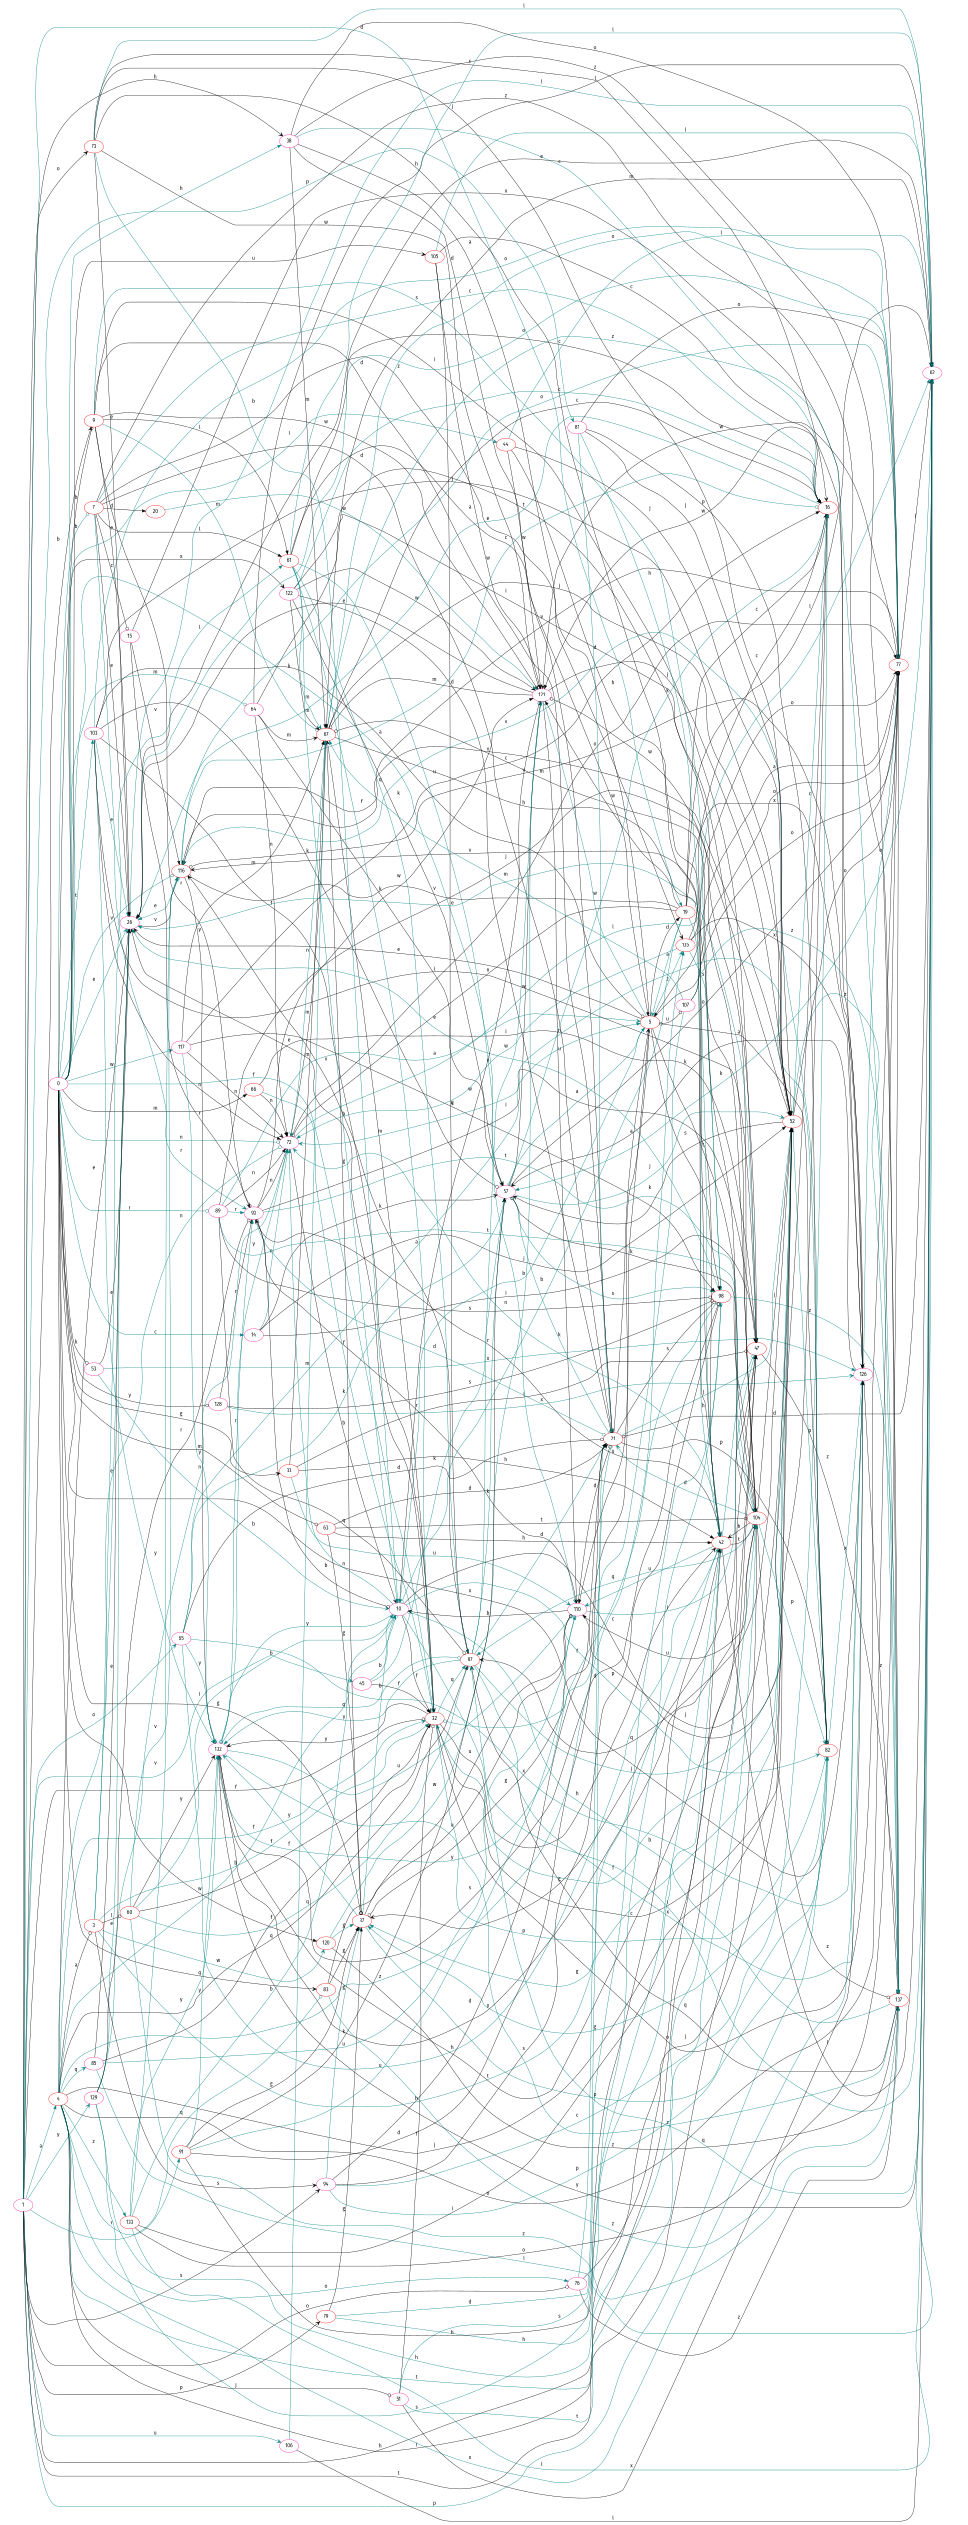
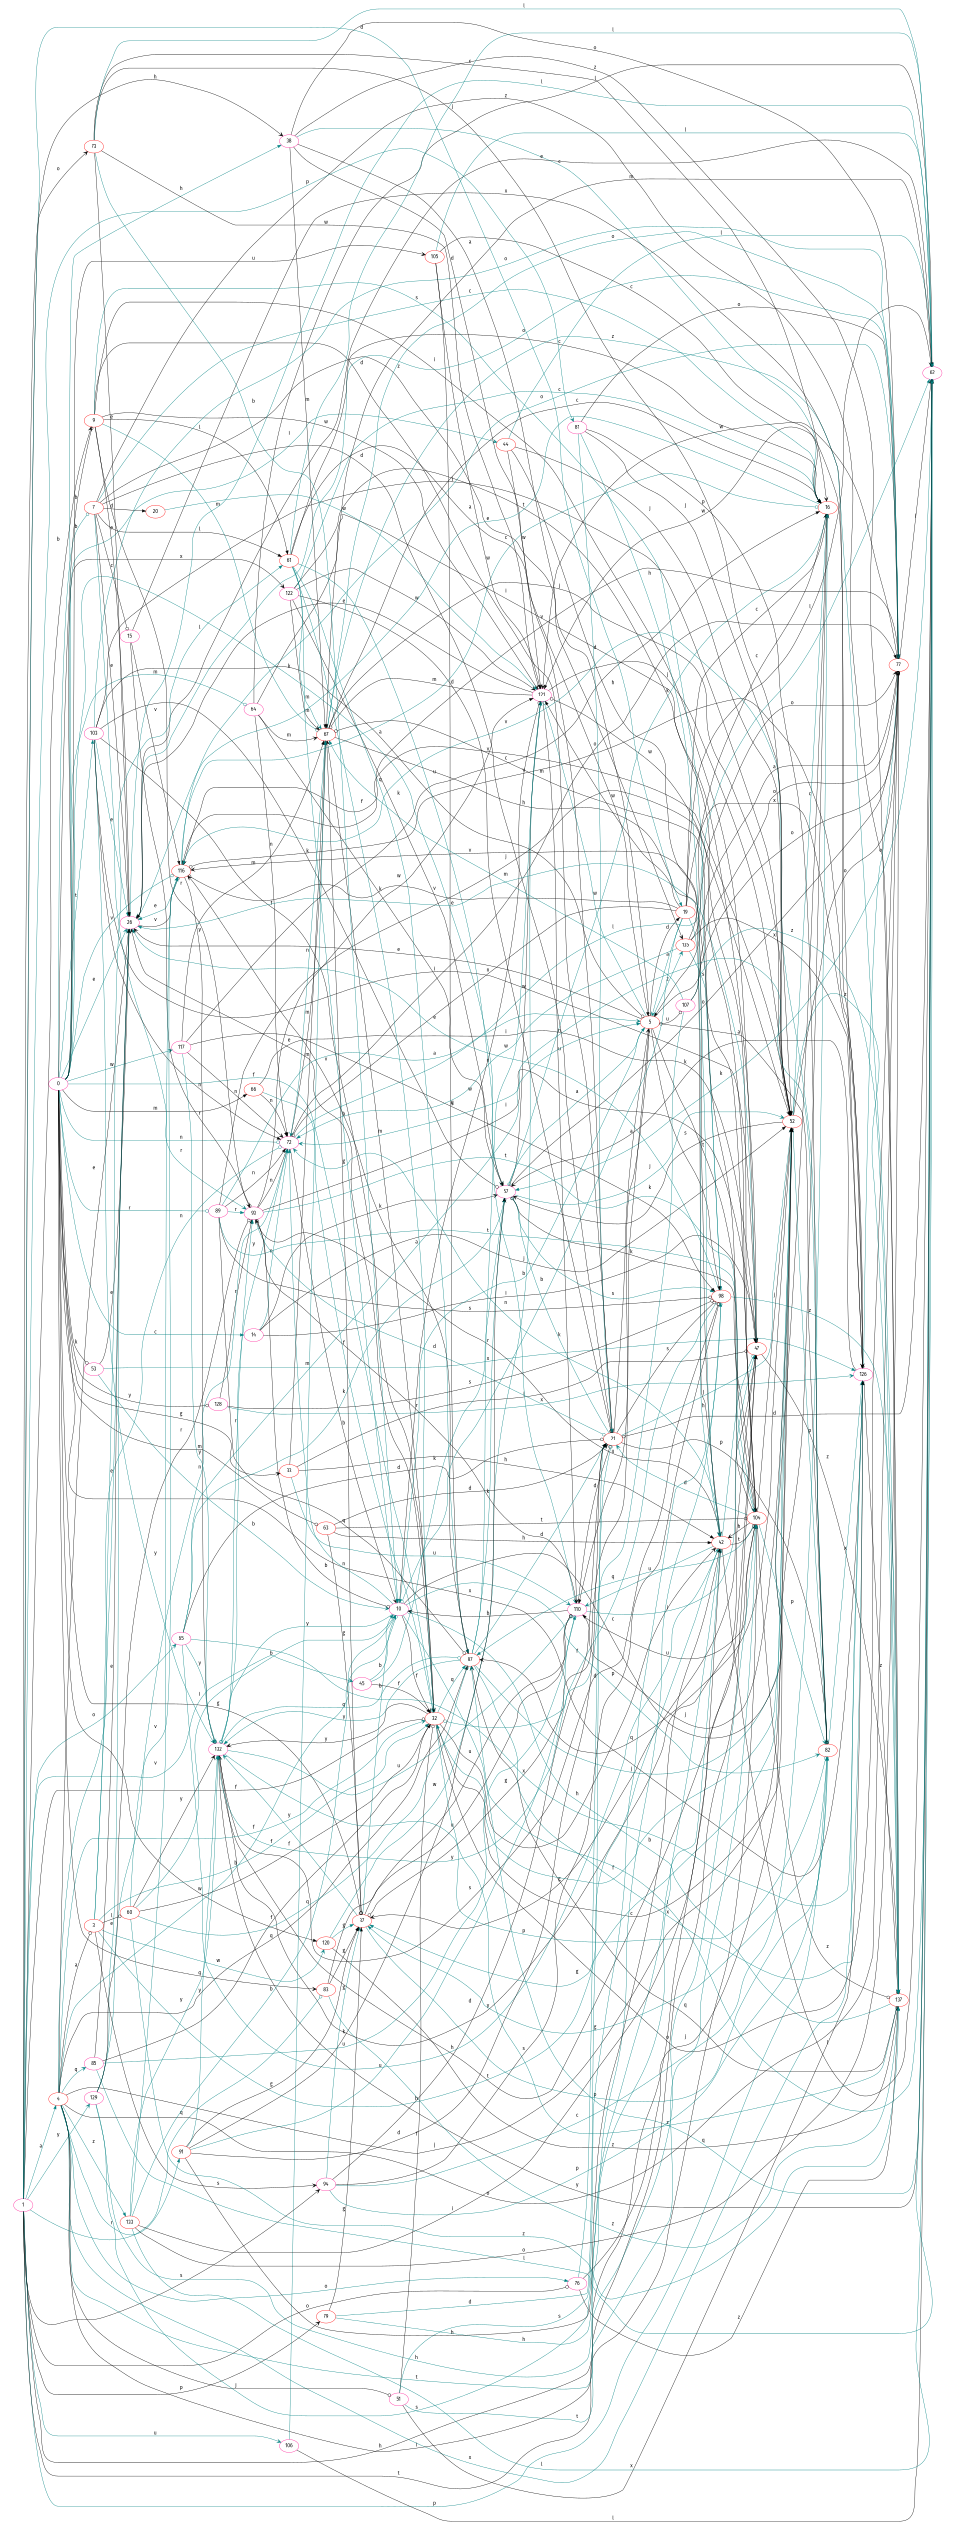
  strict digraph {
    fontname="Fira Sans"
    rankdir=LR
    node [color=red fontname="Fira Sans"]
    edge [arrowhead=vee color=black fontname="Fira Sans"]
    0 [color=deeppink]
    7
    9
    14 [color=deeppink]
    26 [color=deeppink]
    32
    33
    37
    38 [color=deeppink]
    44
    53 [color=deeppink]
    57 [color=deeppink]
    63
    64 [color=deeppink]
    66
    72 [color=deeppink]
    83
    89 [color=deeppink]
    103 [color=deeppink]
    105
    116
    117 [color=deeppink]
    120
    122 [color=deeppink]
    126 [color=deeppink]
    128 [color=deeppink]
    135
    61
    15 [color=deeppink]
    16
    20
    21
    93 [color=deeppink]
    137
    47
    98
    121 [color=deeppink]
    67
    52
    77
    62 [color=deeppink]
    42
    87
    132 [color=deeppink]
    110 [color=deeppink]
    82
    10 [color=deeppink]
    5
    104
    1 [color=deeppink]
    n51 [label=4]
    19
    45 [color=deeppink]
    73
    n55 [color=deeppink label=65]
    76 [color=deeppink]
    79
    81 [color=deeppink]
    94 [color=deeppink]
    106 [color=deeppink]
    129 [color=deeppink]
    3
    51 [color=deeppink]
    85 [color=deeppink]
    91
    133
    60
    107 [color=deeppink]
    0 -> 7 [arrowhead=odot color=teal label=b]
    0 -> 9 [arrowhead=odot label=b]
    0 -> 14 [arrowhead=normal color=teal label=c]
    0 -> 26 [color=teal label=e]
    0 -> 32 [color=teal label=f]
    0 -> 33 [label=g]
    0 -> 37 [arrowhead=odot label=g]
    0 -> 38 [arrowhead=normal color=teal label=h]
    0 -> 44 [color=teal label=i]
    0 -> 53 [arrowhead=odot label=k]
    0 -> 57 [color=teal label=k]
    0 -> 63 [arrowhead=odot label=m]
    0 -> 64 [arrowhead=odot color=teal label=m]
    0 -> 66 [arrowhead=normal label=m]
    0 -> 72 [arrowhead=odot color=teal label=n]
    0 -> 83 [label=q]
    0 -> 89 [arrowhead=odot color=teal label=r]
    0 -> 103 [arrowhead=normal color=teal label=t]
    0 -> 105 [label=u]
    0 -> 116 [arrowhead=odot color=teal label=v]
    0 -> 117 [color=teal label=w]
    0 -> 120 [arrowhead=normal label=w]
    0 -> 122 [label=x]
    0 -> 126 [label=x]
    0 -> 128 [arrowhead=odot label=y]
    7 -> 26 [arrowhead=odot label=e]
    7 -> 135 [label=z]
    7 -> 61 [arrowhead=normal label=l]
    7 -> 15 [arrowhead=odot label=c]
    7 -> 16 [arrowhead=normal color=teal label=c]
    7 -> 20 [arrowhead=normal label=d]
    7 -> 21 [arrowhead=odot label=d]
    7 -> 93 [color=teal label=r]
    7 -> 137 [arrowhead=normal label=z]
    9 -> 26 [arrowhead=normal label=e]
    9 -> 61 [arrowhead=normal label=l]
    9 -> 21 [arrowhead=odot label=d]
    9 -> 93 [label=r]
    9 -> 47 [arrowhead=odot label=i]
    9 -> 98 [arrowhead=normal color=teal label=s]
    9 -> 121 [label=w]
    9 -> 67 [arrowhead=odot color=teal label=m]
    14 -> 57 [label=k]
    14 -> 72 [arrowhead=normal color=teal label=n]
    14 -> 47 [label=i]
    14 -> 52 [arrowhead=normal label=j]
    26 -> 116 [arrowhead=odot label=v]
    26 -> 77 [color=teal label=o]
    26 -> 62 [arrowhead=normal color=teal label=l]
    32 -> 26 [label=e]
    32 -> 16 [arrowhead=odot label=c]
    32 -> 137 [arrowhead=odot color=teal label=z]
    32 -> 67 [label=m]
    32 -> 77 [arrowhead=odot label=o]
    32 -> 42 [label=h]
    32 -> 87 [arrowhead=normal color=teal label=q]
    32 -> 132 [label=y]
    33 -> 47 [arrowhead=odot label=i]
    33 -> 67 [arrowhead=normal label=m]
    33 -> 42 [arrowhead=normal label=h]
    33 -> 110 [color=teal label=u]
    37 -> 132 [color=teal label=y]
    37 -> 110 [arrowhead=odot label=u]
    37 -> 82 [color=teal label=p]
    37 -> 10 [color=teal label=b]
    38 -> 16 [color=teal label=c]
    38 -> 21 [label=d]
    38 -> 137 [arrowhead=odot label=z]
    38 -> 67 [arrowhead=normal label=m]
    38 -> 77 [arrowhead=normal label=o]
    38 -> 5 [arrowhead=odot label=a]
    44 -> 121 [label=w]
    44 -> 52 [arrowhead=normal label=j]
    44 -> 62 [arrowhead=odot color=teal label=l]
    44 -> 42 [label=h]
    53 -> 26 [arrowhead=normal label=e]
    53 -> 126 [arrowhead=normal color=teal label=x]
    53 -> 10 [color=teal label=b]
    57 -> 98 [arrowhead=normal color=teal label=s]
    57 -> 121 [arrowhead=odot label=w]
    57 -> 52 [color=teal label=j]
    57 -> 77 [arrowhead=odot label=o]
    57 -> 5 [arrowhead=normal color=teal label=a]
    63 -> 37 [arrowhead=odot label=g]
    63 -> 21 [label=d]
    63 -> 42 [arrowhead=normal label=h]
    63 -> 104 [arrowhead=odot label=t]
    64 -> 57 [arrowhead=odot label=k]
    64 -> 72 [arrowhead=normal label=n]
    64 -> 47 [arrowhead=odot label=i]
    64 -> 67 [label=m]
    64 -> 62 [arrowhead=normal label=l]
    66 -> 32 [arrowhead=odot color=teal label=f]
    66 -> 72 [arrowhead=normal label=n]
    66 -> 47 [label=i]
    72 -> 67 [arrowhead=odot label=m]
    72 -> 77 [arrowhead=normal label=o]
    72 -> 62 [arrowhead=normal color=teal label=l]
    72 -> 132 [arrowhead=odot color=teal label=y]
    72 -> 10 [label=b]
    83 -> 37 [arrowhead=normal label=g]
    83 -> 137 [arrowhead=normal color=teal label=z]
    83 -> 110 [arrowhead=odot label=u]
    89 -> 72 [arrowhead=normal label=n]
    89 -> 93 [arrowhead=normal color=teal label=r]
    89 -> 98 [arrowhead=odot label=s]
    89 -> 52 [label=j]
    89 -> 87 [arrowhead=odot label=q]
    89 -> 5 [color=teal label=a]
    89 -> 104 [color=teal label=t]
    103 -> 26 [arrowhead=normal color=teal label=e]
    103 -> 32 [label=f]
    103 -> 57 [arrowhead=odot label=k]
    103 -> 72 [arrowhead=normal label=n]
    103 -> 47 [label=i]
    103 -> 52 [label=j]
    103 -> 77 [arrowhead=normal color=teal label=o]
    103 -> 132 [color=teal label=y]
    103 -> 5 [arrowhead=odot label=a]
    105 -> 16 [label=c]
    105 -> 121 [arrowhead=normal label=w]
    105 -> 62 [arrowhead=odot color=teal label=l]
    105 -> 87 [arrowhead=normal label=q]
    116 -> 26 [arrowhead=normal color=teal label=e]
    116 -> 16 [arrowhead=odot color=teal label=c]
    116 -> 77 [arrowhead=normal color=teal label=o]
    116 -> 132 [arrowhead=odot label=y]
    117 -> 72 [label=n]
    117 -> 16 [arrowhead=normal label=c]
    117 -> 98 [arrowhead=normal label=s]
    117 -> 67 [arrowhead=normal label=m]
    117 -> 132 [color=teal label=y]
    120 -> 37 [arrowhead=normal color=teal label=g]
    120 -> 137 [arrowhead=odot label=z]
    120 -> 121 [arrowhead=normal color=teal label=w]
    122 -> 57 [label=k]
    122 -> 16 [arrowhead=normal color=teal label=c]
    122 -> 21 [arrowhead=odot label=d]
    122 -> 121 [label=w]
    122 -> 67 [label=m]
    122 -> 104 [label=t]
    126 -> 57 [label=k]
    126 -> 116 [arrowhead=odot label=v]
    126 -> 137 [arrowhead=odot label=z]
    126 -> 121 [arrowhead=normal label=w]
    126 -> 77 [arrowhead=odot color=teal label=o]
    128 -> 126 [color=teal label=x]
    128 -> 93 [arrowhead=normal label=r]
    128 -> 98 [arrowhead=odot label=s]
    135 -> 72 [arrowhead=normal color=teal label=n]
    135 -> 126 [label=x]
    135 -> 16 [label=c]
    135 -> 98 [arrowhead=odot color=teal label=s]
    135 -> 77 [label=o]
    61 -> 32 [arrowhead=odot color=teal label=f]
    61 -> 16 [arrowhead=normal label=c]
    61 -> 67 [color=teal label=m]
    61 -> 62 [arrowhead=odot color=teal label=l]
    61 -> 87 [arrowhead=normal color=teal label=q]
    61 -> 110 [color=teal label=u]
    61 -> 10 [arrowhead=normal color=teal label=b]
    61 -> 5 [arrowhead=normal label=a]
    15 -> 116 [arrowhead=normal label=v]
    15 -> 126 [label=x]
    15 -> 93 [arrowhead=odot label=r]
    16 -> 26 [color=teal label=e]
    16 -> 57 [arrowhead=odot color=teal label=k]
    20 -> 121 [color=teal label=w]
    21 -> 57 [arrowhead=odot color=teal label=k]
    21 -> 98 [arrowhead=odot label=s]
    21 -> 52 [arrowhead=normal color=teal label=j]
    21 -> 82 [arrowhead=odot label=p]
    21 -> 5 [label=a]
    93 -> 72 [arrowhead=odot label=n]
    93 -> 21 [arrowhead=odot color=teal label=d]
    93 -> 47 [label=i]
    93 -> 121 [arrowhead=normal label=w]
    93 -> 10 [arrowhead=odot label=b]
    93 -> 104 [color=teal label=t]
    137 -> 87 [label=q]
    137 -> 10 [arrowhead=odot color=teal label=b]
    47 -> 26 [arrowhead=normal color=teal label=e]
    47 -> 37 [label=g]
    47 -> 137 [label=z]
    47 -> 132 [label=y]
    98 -> 26 [arrowhead=normal color=teal label=e]
    98 -> 32 [arrowhead=odot color=teal label=f]
    98 -> 137 [arrowhead=normal color=teal label=z]
    121 -> 26 [arrowhead=normal label=e]
    121 -> 67 [arrowhead=odot label=m]
    121 -> 52 [arrowhead=odot label=j]
    121 -> 110 [label=u]
    67 -> 37 [arrowhead=odot label=g]
    67 -> 72 [color=teal label=n]
    67 -> 16 [arrowhead=normal label=c]
    67 -> 137 [color=teal label=z]
    67 -> 52 [arrowhead=normal label=j]
    67 -> 77 [arrowhead=odot color=teal label=o]
    67 -> 42 [label=h]
    52 -> 32 [arrowhead=normal color=teal label=f]
    52 -> 37 [arrowhead=normal color=teal label=g]
    52 -> 57 [label=k]
    52 -> 116 [arrowhead=normal label=v]
    52 -> 16 [arrowhead=odot color=teal label=c]
    52 -> 137 [color=teal label=z]
    52 -> 77 [arrowhead=odot label=o]
    52 -> 87 [label=q]
    52 -> 82 [color=teal label=p]
    77 -> 116 [label=v]
    77 -> 121 [label=w]
    77 -> 62 [label=l]
    77 -> 5 [arrowhead=normal label=a]
    62 -> 26 [arrowhead=odot label=e]
    62 -> 57 [arrowhead=normal color=teal label=k]
    62 -> 21 [arrowhead=odot label=d]
    62 -> 67 [arrowhead=normal label=m]
    62 -> 87 [color=teal label=q]
    62 -> 132 [label=y]
    42 -> 72 [color=teal label=n]
    42 -> 93 [label=r]
    42 -> 47 [arrowhead=odot color=teal label=i]
    42 -> 62 [arrowhead=normal label=l]
    42 -> 110 [color=teal label=u]
    42 -> 104 [arrowhead=odot label=t]
    87 -> 57 [arrowhead=odot color=teal label=k]
    87 -> 116 [label=v]
    87 -> 126 [arrowhead=normal color=teal label=x]
    87 -> 21 [color=teal label=d]
    87 -> 121 [color=teal label=w]
    87 -> 52 [color=teal label=j]
    87 -> 132 [arrowhead=normal color=teal label=y]
    132 -> 93 [arrowhead=normal color=teal label=r]
    132 -> 98 [arrowhead=odot label=s]
    132 -> 87 [arrowhead=odot color=teal label=q]
    132 -> 110 [arrowhead=odot color=teal label=u]
    132 -> 82 [arrowhead=odot color=teal label=p]
    132 -> 104 [arrowhead=normal label=t]
    110 -> 21 [arrowhead=odot label=d]
    110 -> 93 [arrowhead=odot label=r]
    110 -> 47 [arrowhead=normal color=teal label=i]
    110 -> 52 [arrowhead=odot label=j]
    110 -> 10 [label=b]
    82 -> 37 [arrowhead=normal color=teal label=g]
    82 -> 72 [color=teal label=n]
    82 -> 116 [arrowhead=normal color=teal label=v]
    82 -> 126 [color=teal label=x]
    82 -> 5 [arrowhead=odot label=a]
    10 -> 32 [label=f]
    10 -> 72 [arrowhead=normal color=teal label=n]
    10 -> 16 [label=c]
    10 -> 121 [arrowhead=odot label=w]
    10 -> 62 [arrowhead=odot color=teal label=l]
    10 -> 132 [arrowhead=odot color=teal label=y]
    10 -> 82 [color=teal label=p]
    5 -> 26 [label=e]
    5 -> 37 [arrowhead=odot label=g]
    5 -> 135 [color=teal label=z]
    5 -> 98 [arrowhead=normal label=s]
    5 -> 121 [arrowhead=odot color=teal label=w]
    5 -> 77 [arrowhead=odot label=o]
    5 -> 110 [arrowhead=normal label=u]
    5 -> 10 [arrowhead=normal color=teal label=b]
    5 -> 104 [arrowhead=odot label=t]
    5 -> 19 [arrowhead=normal label=d]
    5 -> 107 [arrowhead=odot label=u]
    104 -> 57 [arrowhead=odot label=k]
    104 -> 116 [label=v]
    104 -> 21 [color=teal label=d]
    104 -> 137 [arrowhead=odot label=z]
    104 -> 121 [arrowhead=odot label=w]
    104 -> 67 [arrowhead=odot label=m]
    104 -> 52 [label=j]
    104 -> 42 [label=h]
    104 -> 87 [arrowhead=normal color=teal label=q]
    104 -> 110 [arrowhead=normal label=u]
    104 -> 82 [color=teal label=p]
    1 -> 9 [label=b]
    1 -> 32 [arrowhead=odot label=f]
    1 -> 38 [label=h]
    1 -> 83 [arrowhead=odot color=teal label=q]
    1 -> 42 [arrowhead=odot label=h]
    1 -> 82 [arrowhead=normal color=teal label=p]
    1 -> 104 [arrowhead=normal label=t]
    1 -> n51 [arrowhead=normal color=teal label=a]
    1 -> 19 [arrowhead=normal color=teal label=d]
    1 -> 45 [color=teal label=i]
    1 -> 73 [label=o]
    1 -> n55 [color=teal label=o]
    1 -> 76 [arrowhead=odot label=o]
    1 -> 79 [label=p]
    1 -> 81 [color=teal label=p]
    1 -> 94 [label=s]
    1 -> 106 [color=teal label=u]
    1 -> 129 [color=teal label=y]
    n51 -> 26 [arrowhead=odot label=e]
    n51 -> 32 [color=teal label=f]
    n51 -> 72 [arrowhead=odot color=teal label=n]
    n51 -> 126 [arrowhead=normal color=teal label=x]
-   n51 -> 135 [arrowhead=normal color=teal label=z]
    n51 -> 47 [label=i]
    n51 -> 52 [label=j]
    n51 -> 77 [arrowhead=normal label=o]
    n51 -> 87 [arrowhead=normal label=q]
    n51 -> 10 [color=teal label=b]
    n51 -> 104 [color=teal label=t]
    n51 -> 76 [arrowhead=normal color=teal label=o]
    n51 -> 3 [arrowhead=odot label=a]
    n51 -> 51 [arrowhead=odot label=j]
    n51 -> 85 [color=teal label=q]
    n51 -> 91 [arrowhead=normal color=teal label=r]
    n51 -> 133 [arrowhead=normal color=teal label=z]
    19 -> 72 [arrowhead=odot label=n]
    19 -> 116 [arrowhead=odot label=v]
    19 -> 126 [arrowhead=odot label=x]
    19 -> 16 [arrowhead=odot label=c]
    19 -> 121 [arrowhead=normal label=w]
    19 -> 62 [label=l]
    19 -> 42 [color=teal label=h]
    19 -> 10 [arrowhead=odot color=teal label=b]
    19 -> 5 [color=teal label=a]
    45 -> 32 [arrowhead=normal label=f]
    45 -> 57 [arrowhead=normal color=teal label=k]
    45 -> 10 [arrowhead=normal color=teal label=b]
    73 -> 26 [arrowhead=normal label=e]
    73 -> 16 [label=c]
    73 -> 121 [arrowhead=odot label=w]
    73 -> 52 [arrowhead=normal label=j]
    73 -> 62 [color=teal label=l]
-   73 -> 42 [arrowhead=odot label=h]
    73 -> 10 [arrowhead=normal color=teal label=b]
    n55 -> 57 [arrowhead=normal color=teal label=k]
    n55 -> 126 [arrowhead=normal color=teal label=x]
    n55 -> 21 [arrowhead=odot label=d]
    n55 -> 42 [arrowhead=odot color=teal label=h]
    n55 -> 132 [arrowhead=odot color=teal label=y]
    n55 -> 5 [arrowhead=normal color=teal label=a]
    76 -> 21 [arrowhead=odot color=teal label=d]
    76 -> 137 [label=z]
    76 -> 52 [arrowhead=normal label=j]
    79 -> 37 [arrowhead=normal label=g]
    79 -> 21 [arrowhead=normal color=teal label=d]
    79 -> 42 [arrowhead=odot color=teal label=h]
    81 -> 21 [arrowhead=normal color=teal label=d]
    81 -> 52 [arrowhead=odot label=j]
    81 -> 77 [arrowhead=odot label=o]
    81 -> 42 [arrowhead=odot color=teal label=h]
    81 -> 82 [arrowhead=odot label=p]
    94 -> 37 [color=teal label=g]
    94 -> 16 [color=teal label=c]
    94 -> 21 [label=d]
    94 -> 98 [arrowhead=odot label=s]
    94 -> 82 [arrowhead=odot color=teal label=p]
    106 -> 67 [arrowhead=normal color=teal label=m]
    106 -> 62 [label=l]
    129 -> 26 [arrowhead=odot color=teal label=e]
    129 -> 72 [color=teal label=n]
    129 -> 93 [arrowhead=odot label=r]
    129 -> 98 [arrowhead=normal color=teal label=s]
    129 -> 42 [arrowhead=normal color=teal label=h]
    3 -> 26 [color=teal label=e]
    3 -> 32 [arrowhead=normal color=teal label=f]
    3 -> 120 [color=teal label=w]
    3 -> 61 [arrowhead=normal color=teal label=l]
    3 -> 42 [color=teal label=h]
    3 -> 94 [label=s]
    3 -> 60 [arrowhead=odot label=l]
    51 -> 32 [arrowhead=odot label=f]
    51 -> 126 [arrowhead=normal label=x]
    51 -> 98 [arrowhead=odot color=teal label=s]
    51 -> 104 [color=teal label=t]
    85 -> 26 [label=e]
    85 -> 32 [arrowhead=odot label=f]
    85 -> 62 [arrowhead=normal color=teal label=l]
    85 -> 110 [arrowhead=normal color=teal label=u]
    91 -> 37 [arrowhead=normal label=g]
    91 -> 57 [label=k]
    91 -> 21 [arrowhead=normal label=d]
    91 -> 42 [label=h]
    91 -> 132 [color=teal label=y]
    91 -> 110 [arrowhead=odot color=teal label=u]
    133 -> 116 [arrowhead=normal color=teal label=v]
    133 -> 47 [arrowhead=normal label=i]
    133 -> 77 [arrowhead=odot label=o]
    133 -> 62 [arrowhead=odot color=teal label=l]
    133 -> 132 [arrowhead=odot color=teal label=y]
    133 -> 10 [arrowhead=odot color=teal label=b]
    60 -> 32 [arrowhead=normal label=f]
    60 -> 116 [color=teal label=v]
    60 -> 137 [arrowhead=normal color=teal label=z]
    60 -> 87 [arrowhead=odot color=teal label=q]
    60 -> 132 [label=y]
    60 -> 10 [arrowhead=odot color=teal label=b]
    107 -> 137 [arrowhead=normal color=teal label=z]
    107 -> 67 [arrowhead=normal color=teal label=m]
    107 -> 77 [arrowhead=odot label=o]
    107 -> 132 [color=teal label=y]
  }
